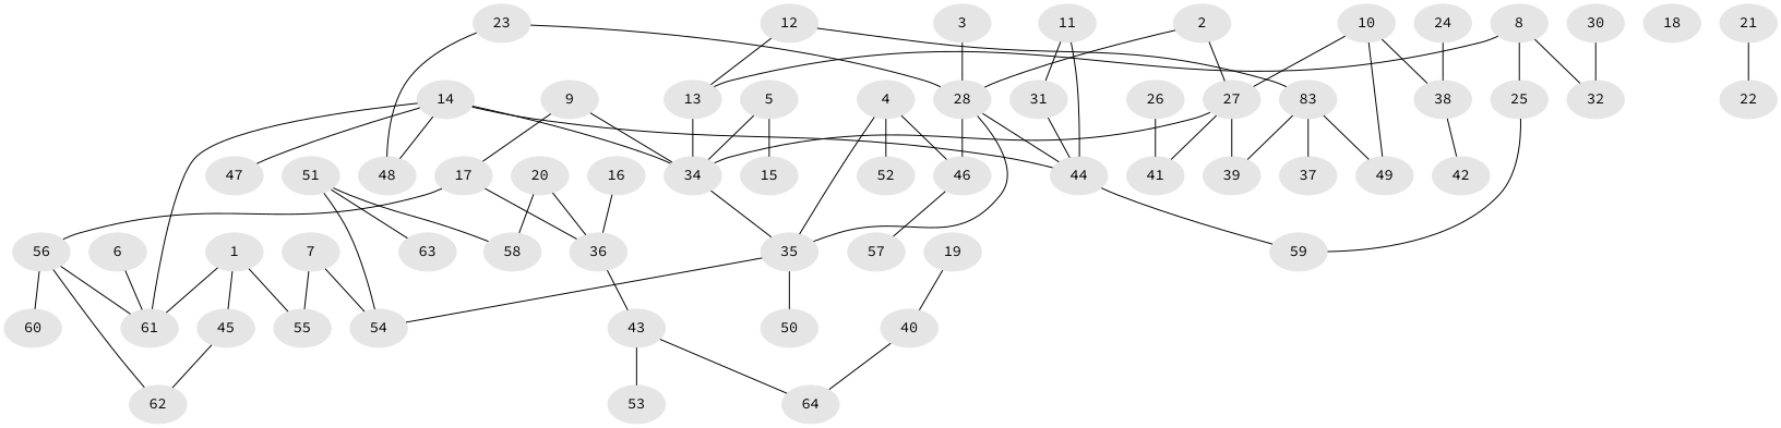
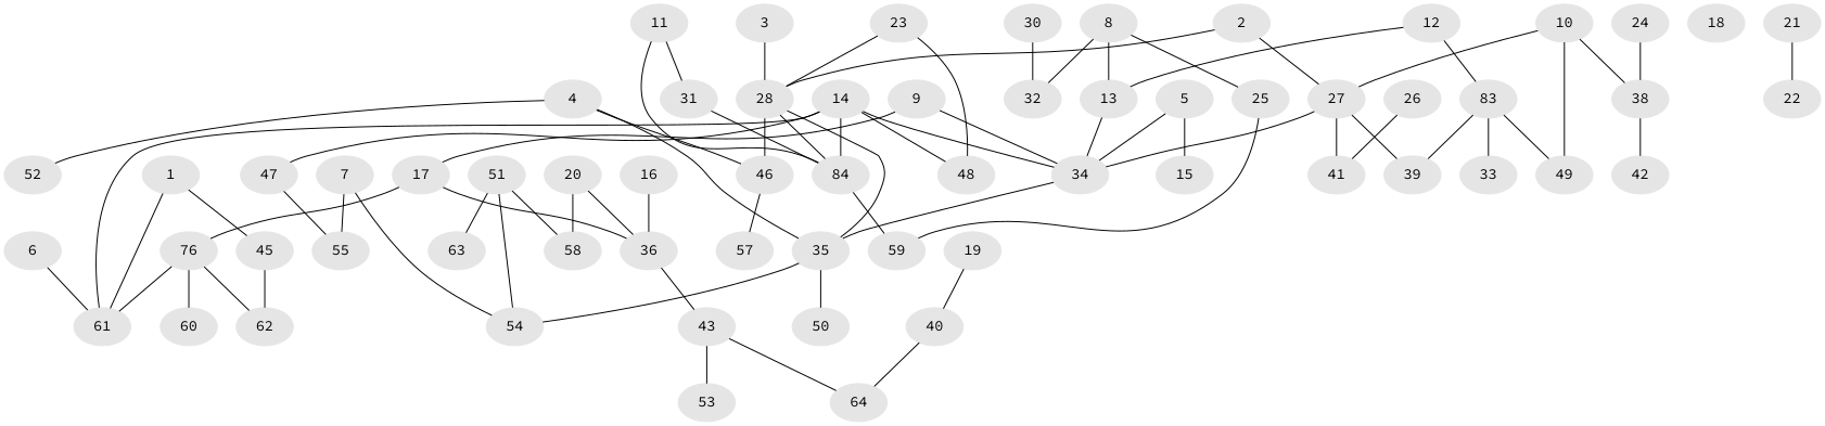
  graph {
    fontname="Source Code Pro"
    node [color=gray90 fontname="Source Code Pro" style=filled]
    edge [fontname="Source Code Pro"]
    1
    45
    61
    62
    2
    27
    28
    34
    41
    39
    35
    46
-   44
+   44 [label=84]
    3
    4
    52
    54
    50
    57
    5
    15
    6
    7
    55
    8
    13
    25
    32
    59
    9
    17
    36
-   56
+   56 [label=76]
    10
    38
    49
    42
    11
    31
    12
    n41 [label=83]
-   37
+   37 [label=33]
    14
    47
    48
    16
    43
    60
    18
    19
    40
    64
    20
    58
    21
    22
    23
    24
    26
    30
    53
    51
    63
    1 -- 45
    1 -- 61
    45 -- 62
    2 -- 27
    2 -- 28
    27 -- 34
    27 -- 41
    27 -- 39
    28 -- 35
    28 -- 46
    28 -- 44
    34 -- 35
    35 -- 54
    35 -- 50
    46 -- 57
    44 -- 59
    3 -- 28
    4 -- 35
    4 -- 46
    4 -- 52
    5 -- 34
    5 -- 15
    6 -- 61
    7 -- 54
    7 -- 55
    8 -- 13
    8 -- 25
    8 -- 32
    13 -- 34
    25 -- 59
    9 -- 34
    9 -- 17
    17 -- 36
    17 -- 56
    36 -- 43
    56 -- 61
    56 -- 62
    56 -- 60
    10 -- 27
    10 -- 38
    10 -- 49
    38 -- 42
    11 -- 44
    11 -- 31
    31 -- 44
    12 -- 13
    12 -- n41
    n41 -- 39
    n41 -- 49
    n41 -- 37
    14 -- 61
    14 -- 34
    14 -- 44
    14 -- 47
    14 -- 48
-   1 -- 55
+   47 -- 55
    16 -- 36
    43 -- 64
    43 -- 53
    19 -- 40
    40 -- 64
    20 -- 36
    20 -- 58
    21 -- 22
    23 -- 28
    23 -- 48
    24 -- 38
    26 -- 41
    30 -- 32
    51 -- 54
    51 -- 58
    51 -- 63
  }
